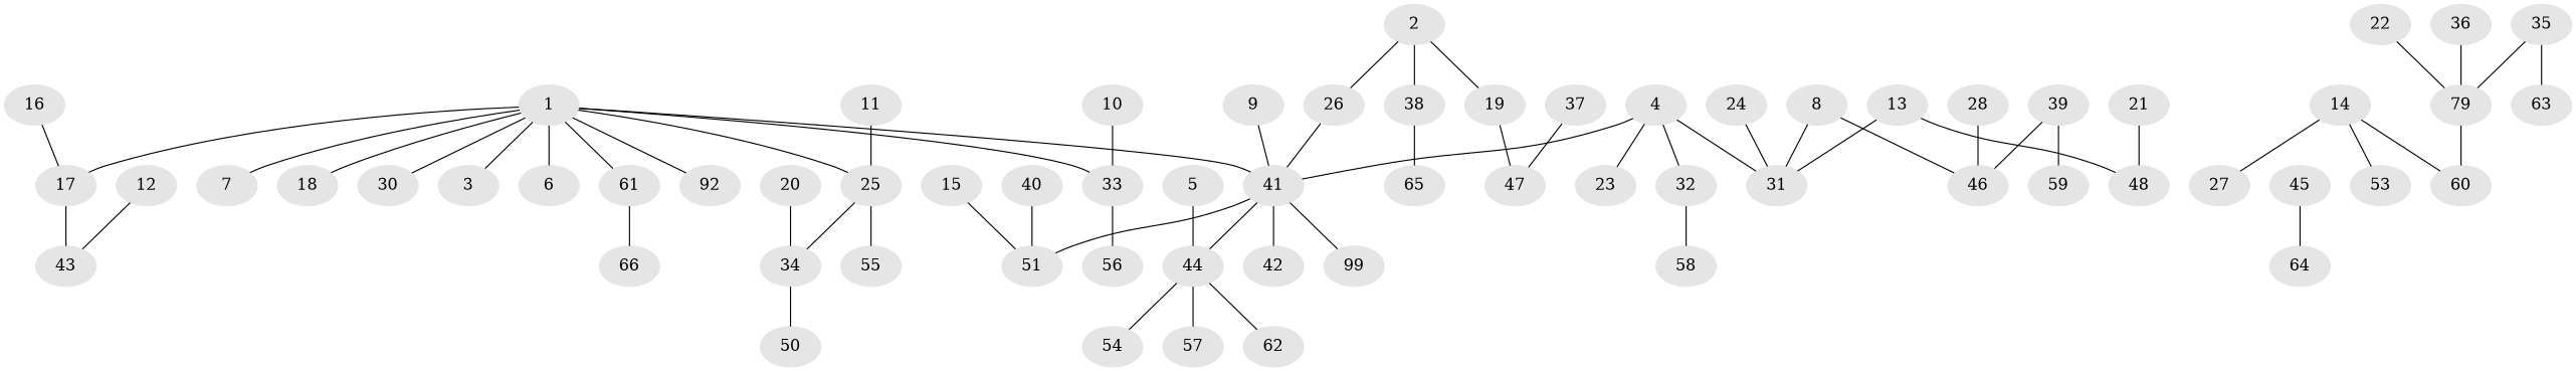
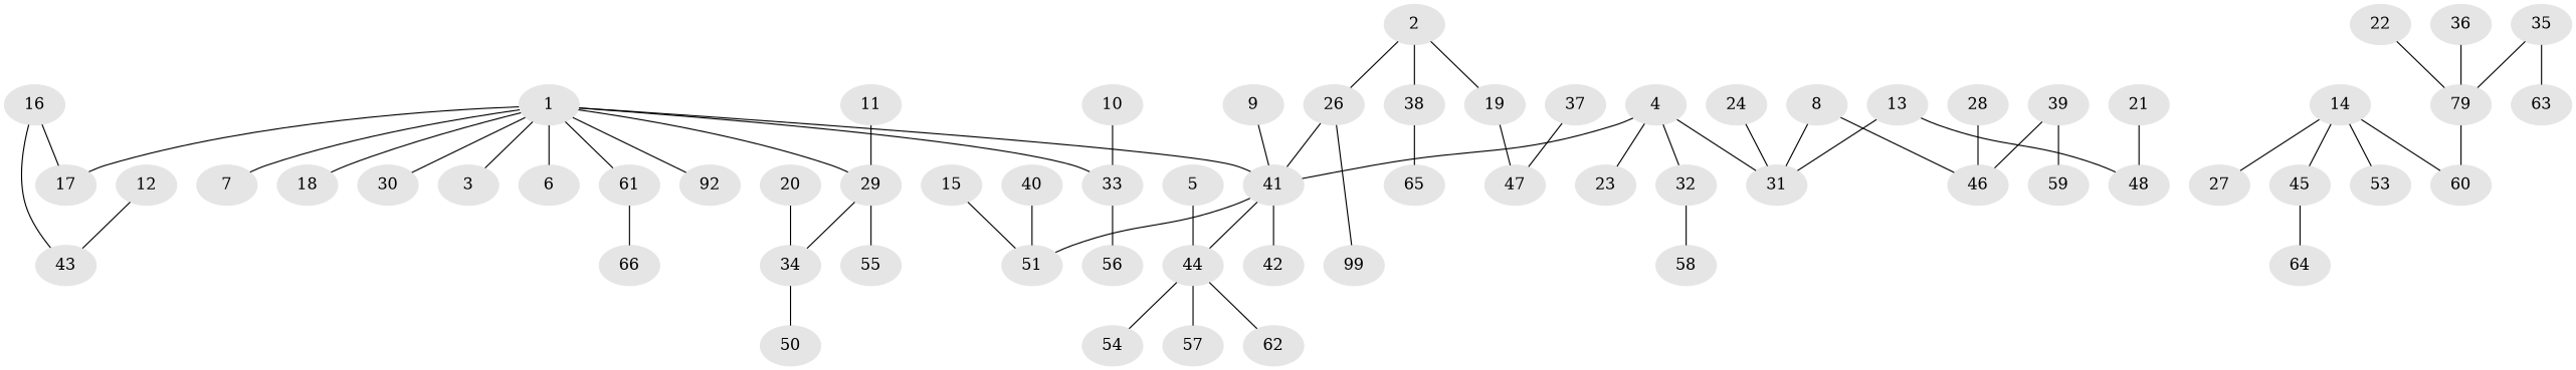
  graph {
    node [color=gray90 style=filled]
    edge [weight=1.0]
    1
    3
    6
    7
    17
    18
-   25
+   25 [label=29]
    30
    33
    41
    n11 [label=92]
    61
    43
    34
    55
    56
    44
    51
    42
    66
    2
    19
    26
    38
    47
    n26 [label=99]
    65
    4
    23
    31
    32
    58
    5
    54
    57
    62
    8
    46
    9
    10
    11
    12
    13
    48
    14
    27
    45
    53
    60
    64
    15
    16
    20
    50
    21
    n56 [label=79]
    22
    24
    28
    35
    63
    36
    37
    39
    59
    40
    1 -- 3
    1 -- 6
    1 -- 7
    1 -- 17
    1 -- 18
    1 -- 25
    1 -- 30
    1 -- 33
    1 -- 41
    1 -- n11
    1 -- 61
-   17 -- 43
+   16 -- 43
    25 -- 34
    25 -- 55
    33 -- 56
    41 -- 44
    41 -- 51
    41 -- 42
    61 -- 66
    34 -- 50
    44 -- 54
    44 -- 57
    44 -- 62
    2 -- 19
    2 -- 26
    2 -- 38
    19 -- 47
    26 -- 41
-   41 -- n26
+   26 -- n26
    38 -- 65
    4 -- 41
    4 -- 23
    4 -- 31
    4 -- 32
    32 -- 58
    5 -- 44
    8 -- 31
    8 -- 46
    9 -- 41
    10 -- 33
    11 -- 25
    12 -- 43
    13 -- 31
    13 -- 48
    14 -- 27
+   14 -- 45
    14 -- 53
    14 -- 60
    45 -- 64
    15 -- 51
    16 -- 17
    20 -- 34
    21 -- 48
    n56 -- 60
    22 -- n56
    24 -- 31
    28 -- 46
    35 -- n56
    35 -- 63
    36 -- n56
    37 -- 47
    39 -- 46
    39 -- 59
    40 -- 51
  }
